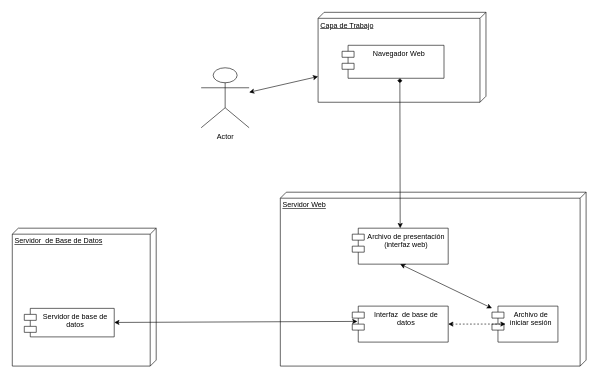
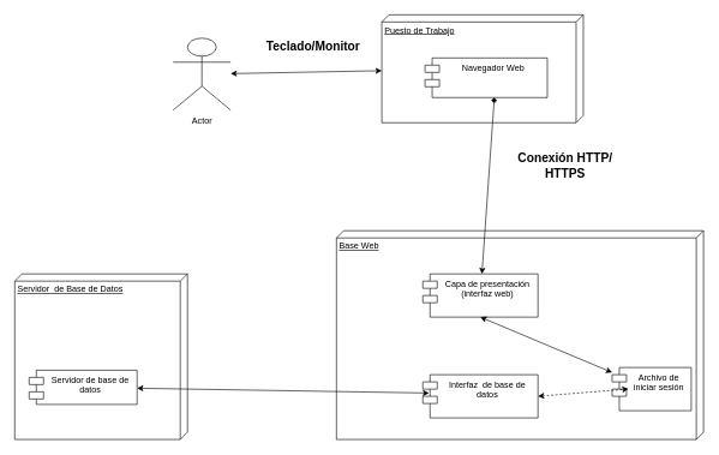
  <mxCell id="0" />
  <mxCell id="1" parent="0" />
- <mxCell id="2" value="Actor" style="shape=umlActor;verticalLabelPosition=bottom;verticalAlign=top;html=1;outlineConnect=0;" vertex="1" parent="1"><mxGeometry x="335" y="112.5" width="80" height="100" as="geometry" /></mxCell>
+ <mxCell id="2" value="Actor" style="shape=umlActor;verticalLabelPosition=bottom;verticalAlign=top;html=1;outlineConnect=0;" vertex="1" parent="1"><mxGeometry x="240" y="52.5" width="80" height="100" as="geometry" /></mxCell>
  <mxCell id="3" value="" style="group" connectable="0" vertex="1" parent="1"><mxGeometry x="530" y="20" width="280" height="175" as="geometry" /></mxCell>
- <mxCell id="4" value="Capa de Trabajo" style="verticalAlign=top;align=left;spacingTop=8;spacingLeft=2;spacingRight=12;shape=cube;size=10;direction=south;fontStyle=4;html=1;whiteSpace=wrap;strokeColor=default;fontFamily=Helvetica;fontSize=12;fontColor=default;fillColor=default;" vertex="1" parent="3"><mxGeometry width="280" height="150" as="geometry" /></mxCell>
- <mxCell id="5" value="Navegador Web" style="shape=module;align=left;spacingLeft=20;align=center;verticalAlign=top;whiteSpace=wrap;html=1;strokeColor=default;fontFamily=Helvetica;fontSize=12;fontColor=default;fillColor=default;" vertex="1" parent="3"><mxGeometry x="40" y="55" width="170" height="55" as="geometry" /></mxCell>
+ <mxCell id="4" value="Puesto de Trabajo" style="verticalAlign=top;align=left;spacingTop=8;spacingLeft=2;spacingRight=12;shape=cube;size=10;direction=south;fontStyle=4;html=1;whiteSpace=wrap;strokeColor=default;fontFamily=Helvetica;fontSize=12;fontColor=default;fillColor=default;" vertex="1" parent="3"><mxGeometry width="280" height="150" as="geometry" /></mxCell>
+ <mxCell id="5" value="Navegador Web" style="shape=module;align=left;spacingLeft=20;align=center;verticalAlign=top;whiteSpace=wrap;html=1;strokeColor=default;fontFamily=Helvetica;fontSize=12;fontColor=default;fillColor=default;" vertex="1" parent="3"><mxGeometry x="60" y="60" width="170" height="55" as="geometry" /></mxCell>
  <mxCell id="6" value="" style="endArrow=classic;startArrow=classic;html=1;rounded=0;fontFamily=Helvetica;fontSize=12;fontColor=default;" edge="1" parent="1" source="2" target="4"><mxGeometry width="50" height="50" relative="1" as="geometry"><mxPoint x="330" y="110" as="sourcePoint" /><mxPoint x="450" y="117" as="targetPoint" /></mxGeometry></mxCell>
  <mxCell id="7" value="" style="group" connectable="0" vertex="1" parent="1"><mxGeometry x="467" y="320" width="510" height="290" as="geometry" /></mxCell>
- <mxCell id="8" value="Servidor Web" style="verticalAlign=top;align=left;spacingTop=8;spacingLeft=2;spacingRight=12;shape=cube;size=10;direction=south;fontStyle=4;html=1;whiteSpace=wrap;strokeColor=default;fontFamily=Helvetica;fontSize=12;fontColor=default;fillColor=default;" vertex="1" parent="7"><mxGeometry width="510" height="290" as="geometry" /></mxCell>
- <mxCell id="9" value="Archivo de presentación&lt;br&gt;(interfaz web)" style="shape=module;align=left;spacingLeft=20;align=center;verticalAlign=top;whiteSpace=wrap;html=1;strokeColor=default;fontFamily=Helvetica;fontSize=12;fontColor=default;fillColor=default;" vertex="1" parent="7"><mxGeometry x="120" y="60" width="160" height="60" as="geometry" /></mxCell>
- <mxCell id="10" value="Interfaz&amp;nbsp; de base de datos" style="shape=module;align=left;spacingLeft=20;align=center;verticalAlign=top;whiteSpace=wrap;html=1;strokeColor=default;fontFamily=Helvetica;fontSize=12;fontColor=default;fillColor=default;" vertex="1" parent="7"><mxGeometry x="120" y="190" width="160" height="60" as="geometry" /></mxCell>
- <mxCell id="11" value="Archivo de&lt;br&gt;iniciar sesión" style="shape=module;align=left;spacingLeft=20;align=center;verticalAlign=top;whiteSpace=wrap;html=1;strokeColor=default;fontFamily=Helvetica;fontSize=12;fontColor=default;fillColor=default;" vertex="1" parent="7"><mxGeometry x="353" y="190" width="110" height="60" as="geometry" /></mxCell>
+ <mxCell id="8" value="Base Web" style="verticalAlign=top;align=left;spacingTop=8;spacingLeft=2;spacingRight=12;shape=cube;size=10;direction=south;fontStyle=4;html=1;whiteSpace=wrap;strokeColor=default;fontFamily=Helvetica;fontSize=12;fontColor=default;fillColor=default;" vertex="1" parent="7"><mxGeometry width="510" height="290" as="geometry" /></mxCell>
+ <mxCell id="9" value="Capa de presentación&lt;br&gt;(interfaz web)" style="shape=module;align=left;spacingLeft=20;align=center;verticalAlign=top;whiteSpace=wrap;html=1;strokeColor=default;fontFamily=Helvetica;fontSize=12;fontColor=default;fillColor=default;" vertex="1" parent="7"><mxGeometry x="120" y="60" width="160" height="60" as="geometry" /></mxCell>
+ <mxCell id="10" value="Interfaz&amp;nbsp; de base de datos" style="shape=module;align=left;spacingLeft=20;align=center;verticalAlign=top;whiteSpace=wrap;html=1;strokeColor=default;fontFamily=Helvetica;fontSize=12;fontColor=default;fillColor=default;" vertex="1" parent="7"><mxGeometry x="120" y="200" width="160" height="60" as="geometry" /></mxCell>
+ <mxCell id="11" value="Archivo de&lt;br&gt;iniciar sesión" style="shape=module;align=left;spacingLeft=20;align=center;verticalAlign=top;whiteSpace=wrap;html=1;strokeColor=default;fontFamily=Helvetica;fontSize=12;fontColor=default;fillColor=default;" vertex="1" parent="7"><mxGeometry x="383" y="190" width="110" height="60" as="geometry" /></mxCell>
  <mxCell id="12" value="" style="endArrow=classic;startArrow=classic;html=1;rounded=0;fontFamily=Helvetica;fontSize=12;fontColor=default;exitX=0.5;exitY=1;exitDx=0;exitDy=0;" edge="1" parent="7" source="9" target="11"><mxGeometry width="50" height="50" relative="1" as="geometry"><mxPoint x="70" y="120" as="sourcePoint" /><mxPoint x="120" y="70" as="targetPoint" /></mxGeometry></mxCell>
  <mxCell id="13" value="" style="endArrow=classic;startArrow=classic;html=1;rounded=0;fontFamily=Helvetica;fontSize=12;fontColor=default;exitX=1;exitY=0.5;exitDx=0;exitDy=0;entryX=0.206;entryY=0.498;entryDx=0;entryDy=0;entryPerimeter=0;dashed=1;" edge="1" parent="7" source="10" target="11"><mxGeometry width="50" height="50" relative="1" as="geometry"><mxPoint x="293" y="219.5" as="sourcePoint" /><mxPoint x="366" y="219.5" as="targetPoint" /></mxGeometry></mxCell>
  <mxCell id="14" value="" style="endArrow=diamond;startArrow=classic;html=1;rounded=0;fontFamily=Helvetica;fontSize=12;fontColor=default;entryX=0.567;entryY=0.998;entryDx=0;entryDy=0;entryPerimeter=0;" edge="1" parent="1" source="9" target="5"><mxGeometry width="50" height="50" relative="1" as="geometry"><mxPoint x="660" y="430" as="sourcePoint" /><mxPoint x="765" y="110" as="targetPoint" /></mxGeometry></mxCell>
  <mxCell id="15" value="" style="group" connectable="0" vertex="1" parent="1"><mxGeometry x="20" y="380" width="240" height="230" as="geometry" /></mxCell>
  <mxCell id="16" value="Servidor&amp;nbsp; de Base de Datos" style="verticalAlign=top;align=left;spacingTop=8;spacingLeft=2;spacingRight=12;shape=cube;size=10;direction=south;fontStyle=4;html=1;whiteSpace=wrap;strokeColor=default;fontFamily=Helvetica;fontSize=12;fontColor=default;fillColor=default;" vertex="1" parent="15"><mxGeometry width="240" height="230.0" as="geometry" /></mxCell>
  <mxCell id="17" value="Servidor de base de datos" style="shape=module;align=left;spacingLeft=20;align=center;verticalAlign=top;whiteSpace=wrap;html=1;strokeColor=default;fontFamily=Helvetica;fontSize=12;fontColor=default;fillColor=default;" vertex="1" parent="15"><mxGeometry x="20" y="133.742" width="150" height="47.586" as="geometry" /></mxCell>
  <mxCell id="18" value="" style="endArrow=classic;startArrow=classic;html=1;rounded=0;fontFamily=Helvetica;fontSize=12;fontColor=default;entryX=0.054;entryY=0.425;entryDx=0;entryDy=0;entryPerimeter=0;" edge="1" parent="1" source="17" target="10"><mxGeometry width="50" height="50" relative="1" as="geometry"><mxPoint x="540" y="450" as="sourcePoint" /><mxPoint x="590" y="400" as="targetPoint" /></mxGeometry></mxCell>
+ <mxCell id="19" value="&lt;b style=&quot;font-size: 17px;&quot;&gt;&lt;font style=&quot;font-size: 17px;&quot;&gt;Teclado/Monitor&lt;/font&gt;&lt;/b&gt;" style="text;html=1;align=center;verticalAlign=middle;whiteSpace=wrap;rounded=0;fontFamily=Helvetica;fontSize=17;fontColor=default;" vertex="1" parent="1"><mxGeometry x="380" y="40" width="110" height="50" as="geometry" /></mxCell>
+ <mxCell id="20" value="&lt;font style=&quot;font-size: 17px;&quot;&gt;&lt;b style=&quot;font-size: 17px;&quot;&gt;Conexión HTTP/ HTTPS&lt;/b&gt;&lt;/font&gt;" style="text;html=1;align=center;verticalAlign=middle;whiteSpace=wrap;rounded=0;fontFamily=Helvetica;fontSize=17;fontColor=default;" vertex="1" parent="1"><mxGeometry x="700" y="200" width="170" height="60" as="geometry" /></mxCell>
